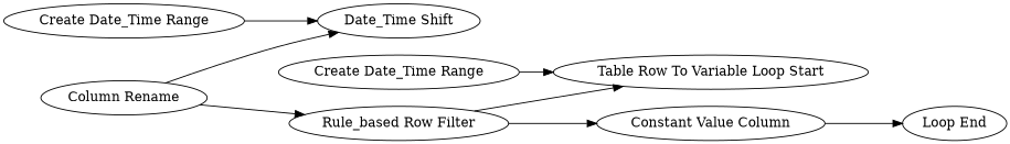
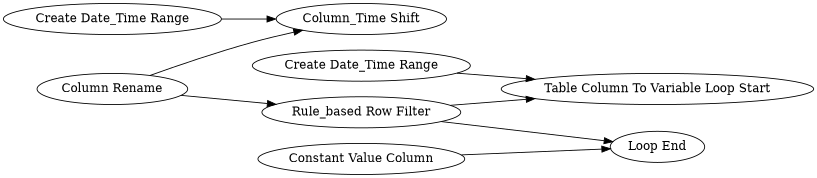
  digraph {
    rankdir=LR
    n1 [label="Create Date_Time Range"]
-   n2 [label="Date_Time Shift"]
+   n2 [label="Column_Time Shift"]
    n3 [label="Column Rename"]
    n4 [label="Rule_based Row Filter"]
-   n5 [label="Table Row To Variable Loop Start"]
+   n5 [label="Table Column To Variable Loop Start"]
    n6 [label="Constant Value Column"]
    n7 [label="Create Date_Time Range"]
    n8 [label="Loop End"]
    n1 -> n2
    n3 -> n2
    n3 -> n4
    n4 -> n5
-   n4 -> n6
+   n4 -> n8
    n6 -> n8
    n7 -> n5
  }
